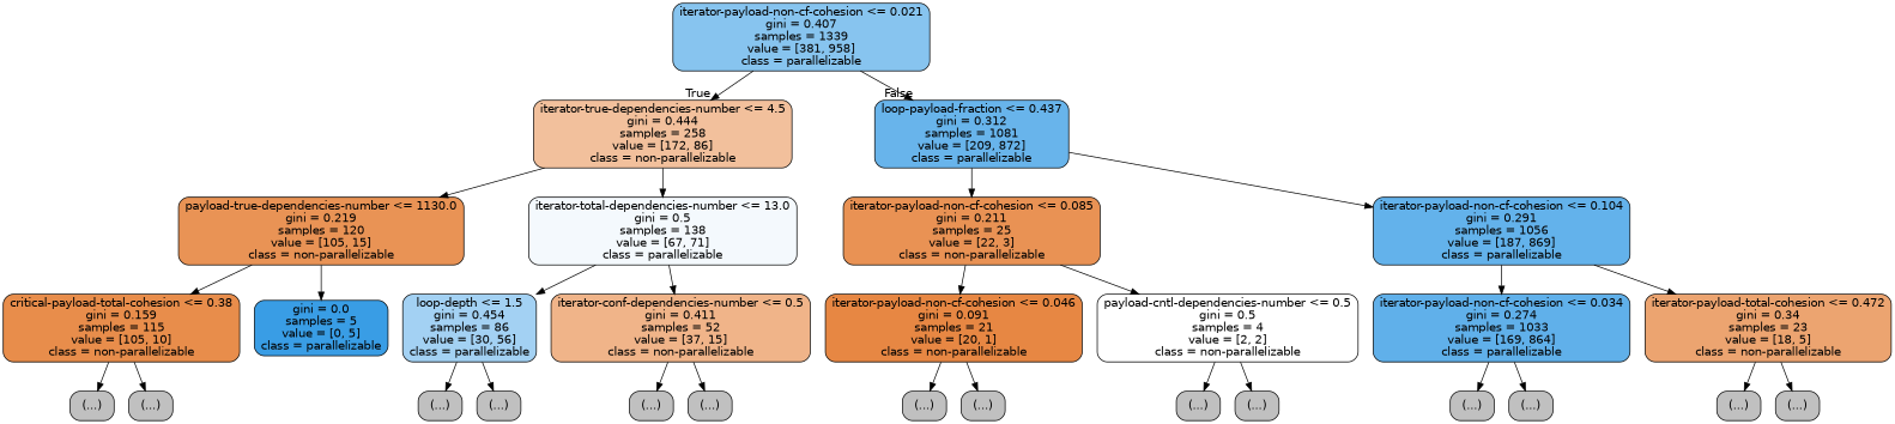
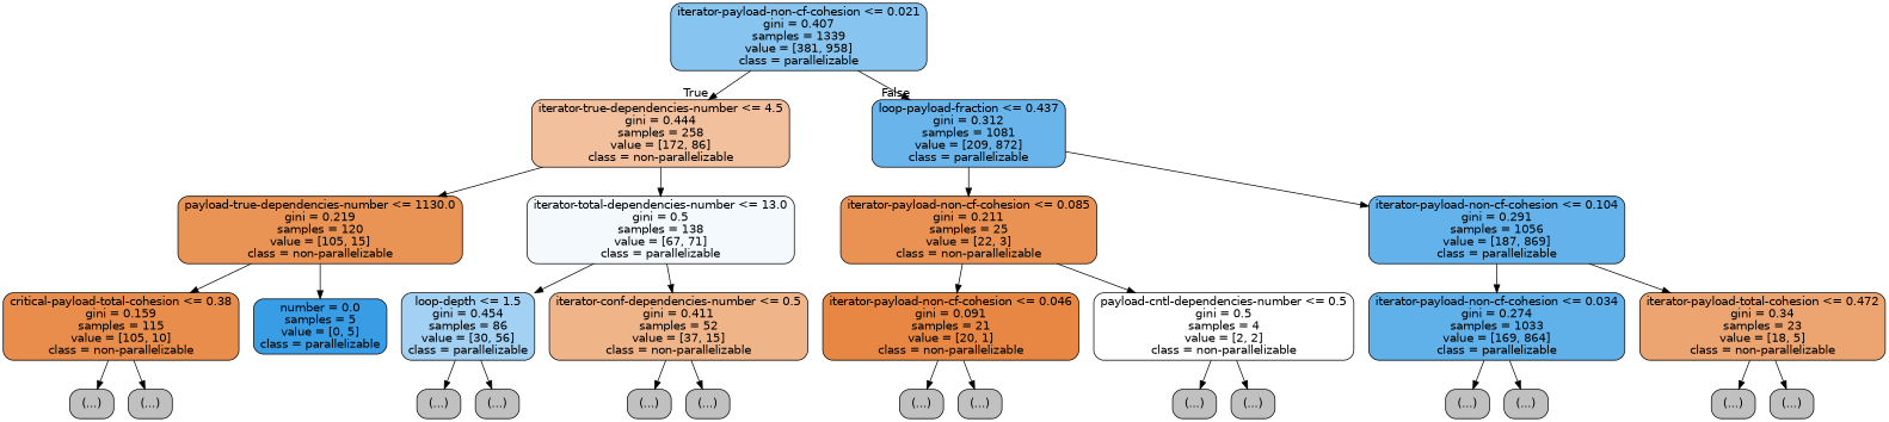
  digraph {
    node [color=black fillcolor="#C0C0C0" fontname=helvetica shape=box style="filled, rounded"]
    edge [fontname=helvetica]
    n1 [fillcolor="#399de59a" label="iterator-payload-non-cf-cohesion <= 0.021\ngini = 0.407\nsamples = 1339\nvalue = [381, 958]\nclass = parallelizable"]
    n2 [fillcolor="#e581397f" label="iterator-true-dependencies-number <= 4.5\ngini = 0.444\nsamples = 258\nvalue = [172, 86]\nclass = non-parallelizable"]
    n3 [fillcolor="#399de5c2" label="loop-payload-fraction <= 0.437\ngini = 0.312\nsamples = 1081\nvalue = [209, 872]\nclass = parallelizable"]
    n4 [fillcolor="#e58139db" label="payload-true-dependencies-number <= 1130.0\ngini = 0.219\nsamples = 120\nvalue = [105, 15]\nclass = non-parallelizable"]
    n5 [fillcolor="#399de50e" label="iterator-total-dependencies-number <= 13.0\ngini = 0.5\nsamples = 138\nvalue = [67, 71]\nclass = parallelizable"]
    n6 [fillcolor="#e58139e7" label="critical-payload-total-cohesion <= 0.38\ngini = 0.159\nsamples = 115\nvalue = [105, 10]\nclass = non-parallelizable"]
-   n7 [fillcolor="#399de5ff" label="gini = 0.0\nsamples = 5\nvalue = [0, 5]\nclass = parallelizable"]
+   n7 [fillcolor="#399de5ff" label="number = 0.0\nsamples = 5\nvalue = [0, 5]\nclass = parallelizable"]
    n8 [label="(...)"]
    n9 [label="(...)"]
    n10 [fillcolor="#399de576" label="loop-depth <= 1.5\ngini = 0.454\nsamples = 86\nvalue = [30, 56]\nclass = parallelizable"]
    n11 [fillcolor="#e5813998" label="iterator-conf-dependencies-number <= 0.5\ngini = 0.411\nsamples = 52\nvalue = [37, 15]\nclass = non-parallelizable"]
    n12 [label="(...)"]
    n13 [label="(...)"]
    n14 [label="(...)"]
    n15 [label="(...)"]
    n16 [fillcolor="#e58139dc" label="iterator-payload-non-cf-cohesion <= 0.085\ngini = 0.211\nsamples = 25\nvalue = [22, 3]\nclass = non-parallelizable"]
    n17 [fillcolor="#399de5c8" label="iterator-payload-non-cf-cohesion <= 0.104\ngini = 0.291\nsamples = 1056\nvalue = [187, 869]\nclass = parallelizable"]
    n18 [fillcolor="#e58139f2" label="iterator-payload-non-cf-cohesion <= 0.046\ngini = 0.091\nsamples = 21\nvalue = [20, 1]\nclass = non-parallelizable"]
    n19 [fillcolor="#e5813900" label="payload-cntl-dependencies-number <= 0.5\ngini = 0.5\nsamples = 4\nvalue = [2, 2]\nclass = non-parallelizable"]
    n20 [label="(...)"]
    n21 [label="(...)"]
    n22 [label="(...)"]
    n23 [label="(...)"]
    n24 [fillcolor="#399de5cd" label="iterator-payload-non-cf-cohesion <= 0.034\ngini = 0.274\nsamples = 1033\nvalue = [169, 864]\nclass = parallelizable"]
    n25 [fillcolor="#e58139b8" label="iterator-payload-total-cohesion <= 0.472\ngini = 0.34\nsamples = 23\nvalue = [18, 5]\nclass = non-parallelizable"]
    n26 [label="(...)"]
    n27 [label="(...)"]
    n28 [label="(...)"]
    n29 [label="(...)"]
    n1 -> n2 [headlabel=True labelangle=45 labeldistance=2.5]
    n1 -> n3 [headlabel=False labelangle=-45 labeldistance=2.5]
    n2 -> n4
    n2 -> n5
    n3 -> n16
    n3 -> n17
    n4 -> n6
    n4 -> n7
    n5 -> n10
    n5 -> n11
    n6 -> n8
    n6 -> n9
    n10 -> n12
    n10 -> n13
    n11 -> n14
    n11 -> n15
    n16 -> n18
    n16 -> n19
    n17 -> n24
    n17 -> n25
    n18 -> n20
    n18 -> n21
    n19 -> n22
    n19 -> n23
    n24 -> n26
    n24 -> n27
    n25 -> n28
    n25 -> n29
  }
